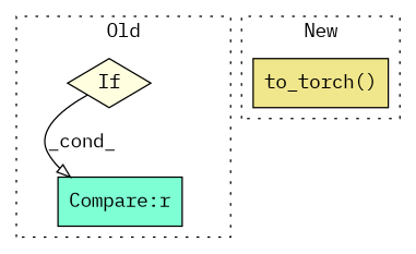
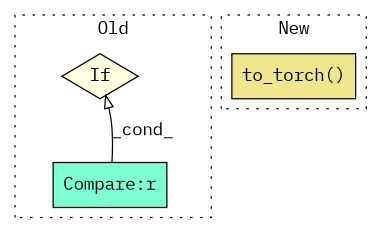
  digraph {
    fontname="IBM Plex Mono"
    node [shape=box style=filled fontname="IBM Plex Mono"]
    n1 [a=96 l=3 label=If s=6995 shape=diamond fillcolor=lightyellow]
    n2 [a=40 l=34 label="Compare:r" s=6998 fillcolor=aquamarine]
    n3 [a=75 l=38 label="to_torch()" s=5944 fillcolor=khaki]
    subgraph cluster_1 {
      label=Old
      style=dotted
      n1
      n2
    }
    subgraph cluster_2 {
      label=New
      style=dotted
      n3
    }
-   n1 -> n2 [label=_cond_ arrowhead=onormal fontname="IBM Plex Mono"]
+   n2 -> n1 [label=_cond_ arrowhead=onormal fontname="IBM Plex Mono"]
  }
